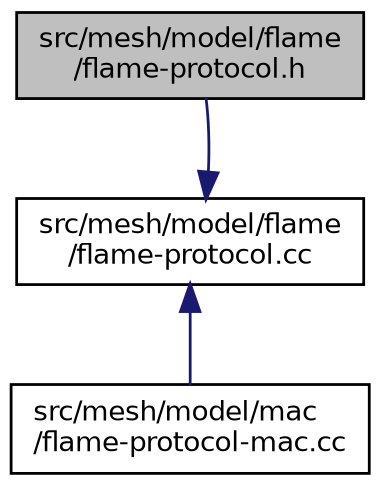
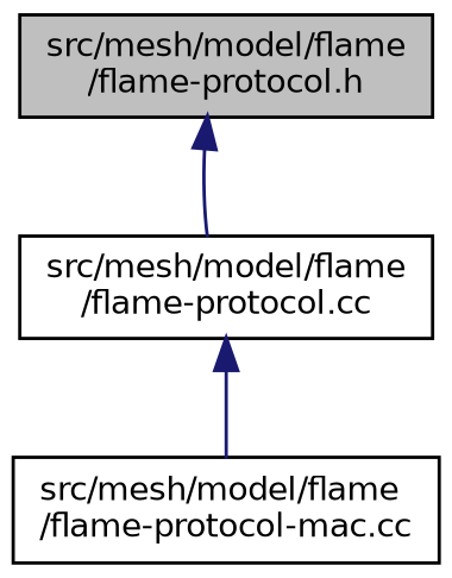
  digraph {
    node [color=black fillcolor=white fontname=Helvetica fontsize=10 shape=record style=filled]
    edge [color=midnightblue dir=back fontname=Helvetica fontsize=10 labelfontname=Helvetica labelfontsize=10 style=solid]
    n1 [fillcolor=grey75 fontcolor=black height=0.2 label="src/mesh/model/flame\l/flame-protocol.h" width=0.4]
    n2 [height=0.2 label="src/mesh/model/flame\l/flame-protocol.cc" width=0.4]
-   n3 [height=0.2 label="src/mesh/model/mac\l/flame-protocol-mac.cc" width=0.4]
-   n2 -> n1
+   n3 [height=0.2 label="src/mesh/model/flame\l/flame-protocol-mac.cc" width=0.4]
+   n1 -> n2
    n2 -> n3
  }
